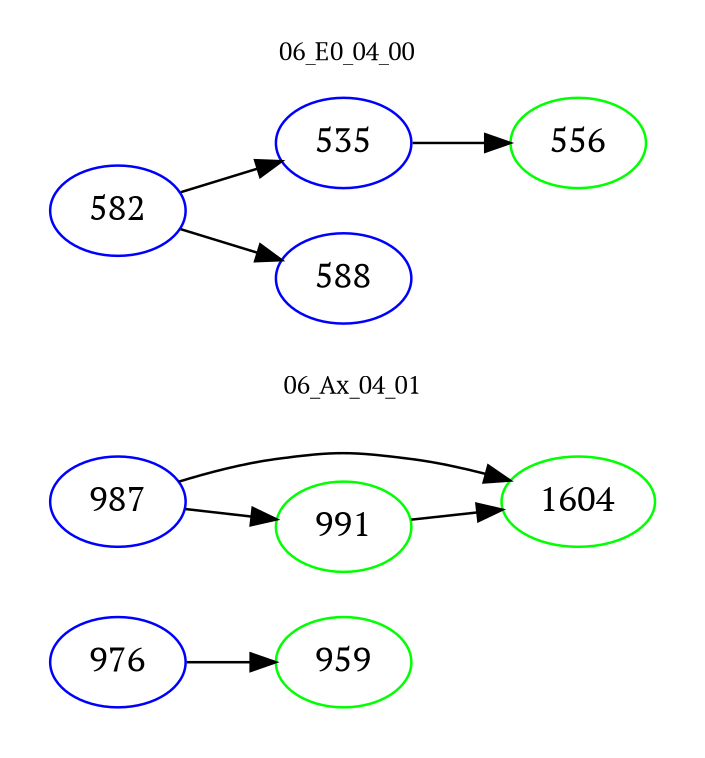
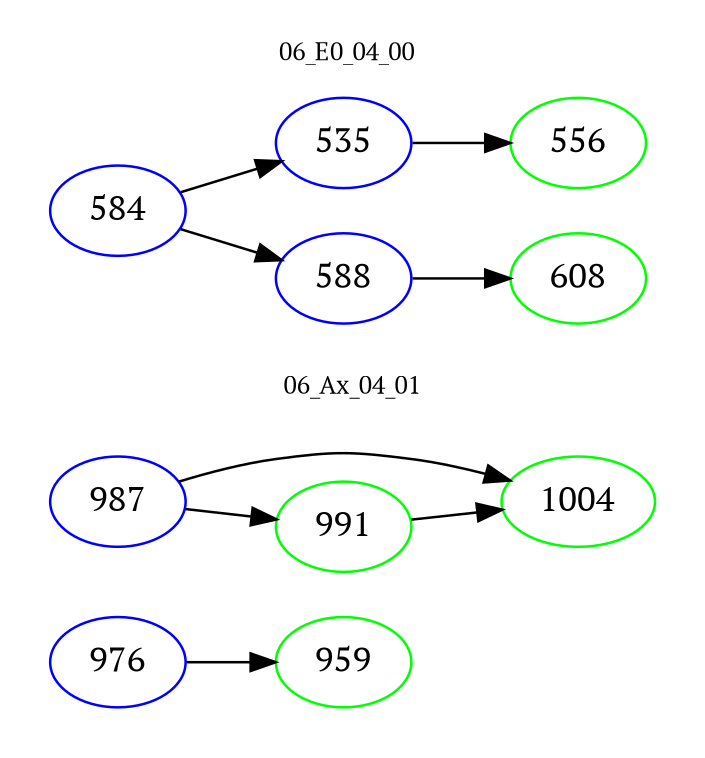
  digraph {
    fontname="PT Serif"
    rankdir=LR
    node [color=blue fontname="PT Serif"]
    edge [color=black fontname="PT Serif"]
    n1 [label=987]
    n2 [label=976]
    n3 [color=green label=991]
    n4 [color=green label=959]
-   n5 [color=green label=1604]
-   n6 [label=582]
+   n5 [color=green label=1004]
+   n6 [label=584]
    n7 [label=588]
    n8 [label=535]
+   n9 [color=green label=608]
    n10 [color=green label=556]
    subgraph cluster_1 {
      color=white
      fontsize=10
      label="06_Ax_04_01"
      n1
      n2
      n3
      n4
      n5
    }
    subgraph cluster_2 {
      color=white
      fontsize=10
      label="06_E0_04_00"
      n6
      n7
      n8
+     n9
      n10
    }
    n1 -> n3
    n1 -> n5
    n2 -> n4
    n3 -> n5
    n6 -> n7
    n6 -> n8
+   n7 -> n9
    n8 -> n10
  }
